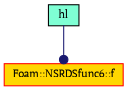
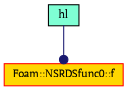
  digraph {
    rankdir=TB
    fontname="PT Serif"
    node [fontname="PT Serif" fontsize=10 shape=record style=filled]
    n1 [color=black fillcolor=aquamarine fontcolor=black height=0.2 label=hl width=0.4]
-   n2 [color=red height=0.2 label="Foam::NSRDSfunc6::f" width=0.4 fillcolor=gold]
+   n2 [color=red height=0.2 label="Foam::NSRDSfunc0::f" width=0.4 fillcolor=gold]
    n1 -> n2 [color=midnightblue fontname="PT Serif" fontsize=10 labelfontname=Helvetica labelfontsize=10 style=solid arrowhead=dot]
  }
